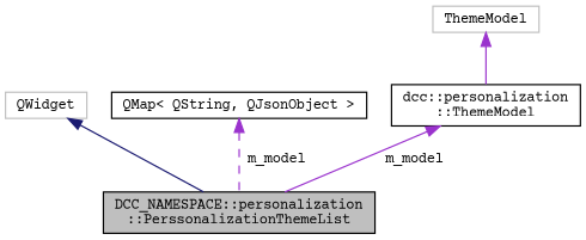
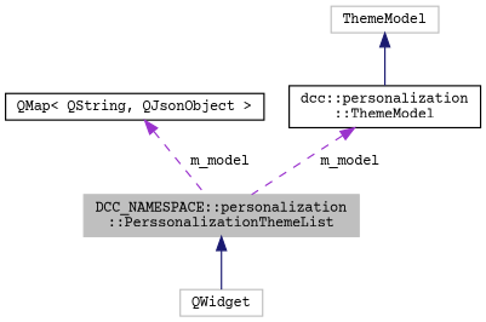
  digraph {
    fontname="Courier Prime"
    node [color=black fillcolor=white fontname="Courier Prime" fontsize=10 shape=record style=filled]
    edge [color=midnightblue dir=back fontname="Courier Prime" fontsize=10 labelfontname=Helvetica labelfontsize=10 style=solid]
-   n1 [fillcolor=grey75 fontcolor=black height=0.2 label="DCC_NAMESPACE::personalization\l::PerssonalizationThemeList" width=0.4]
+   n1 [color=grey75 fillcolor=grey75 fontcolor=black height=0.2 label="DCC_NAMESPACE::personalization\l::PerssonalizationThemeList" width=0.4]
    n2 [color=grey75 height=0.2 label=QWidget width=0.4]
    n3 [height=0.2 label="QMap\< QString, QJsonObject \>" width=0.4]
    n4 [height=0.2 label="dcc::personalization\l::ThemeModel" width=0.4]
    n5 [color=grey75 height=0.2 label=ThemeModel width=0.4]
-   n2 -> n1
+   n1 -> n2
    n3 -> n1 [color=darkorchid3 label=" m_model" style=dashed]
-   n4 -> n1 [color=darkorchid3 label=" m_model"]
-   n5 -> n4 [color=darkorchid3]
+   n4 -> n1 [color=darkorchid3 label=" m_model" style=dashed]
+   n5 -> n4
  }
